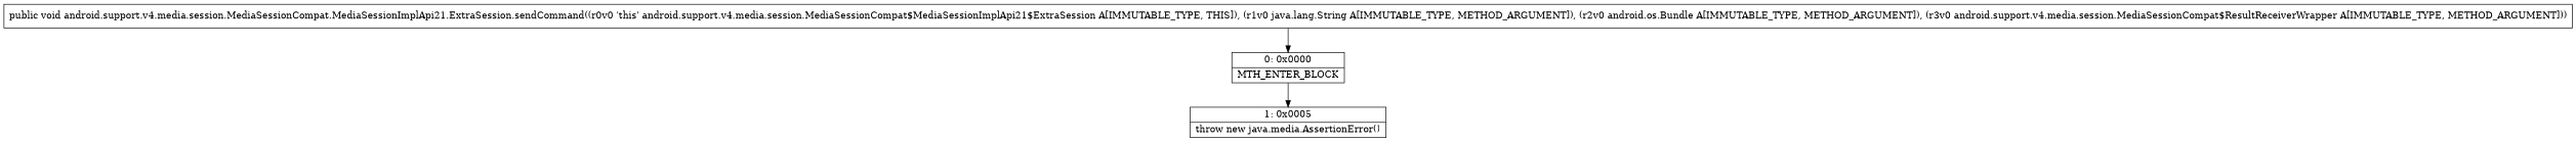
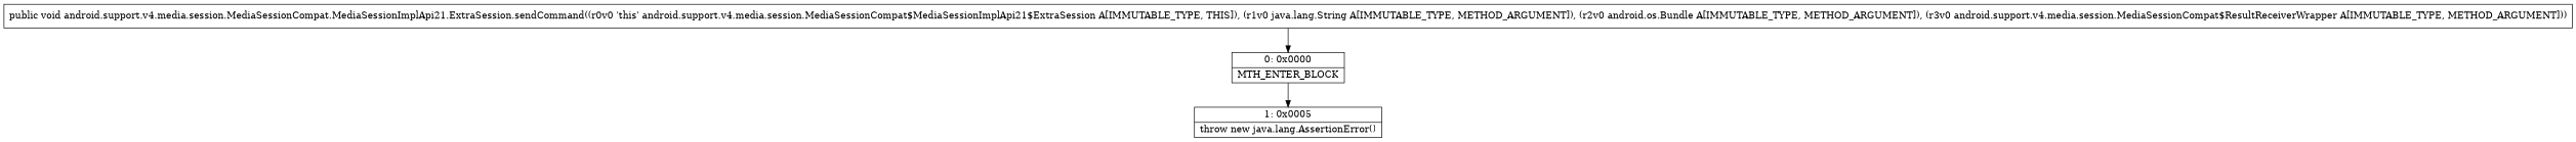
  digraph {
    node [shape=record]
    n1 [label="{0\:\ 0x0000|MTH_ENTER_BLOCK\l}"]
-   n2 [label="{1\:\ 0x0005|throw new java.media.AssertionError()\l}"]
+   n2 [label="{1\:\ 0x0005|throw new java.lang.AssertionError()\l}"]
    n3 [label="{public void android.support.v4.media.session.MediaSessionCompat.MediaSessionImplApi21.ExtraSession.sendCommand((r0v0 'this' android.support.v4.media.session.MediaSessionCompat$MediaSessionImplApi21$ExtraSession A[IMMUTABLE_TYPE, THIS]), (r1v0 java.lang.String A[IMMUTABLE_TYPE, METHOD_ARGUMENT]), (r2v0 android.os.Bundle A[IMMUTABLE_TYPE, METHOD_ARGUMENT]), (r3v0 android.support.v4.media.session.MediaSessionCompat$ResultReceiverWrapper A[IMMUTABLE_TYPE, METHOD_ARGUMENT])) }"]
    n1 -> n2
    n3 -> n1
  }
